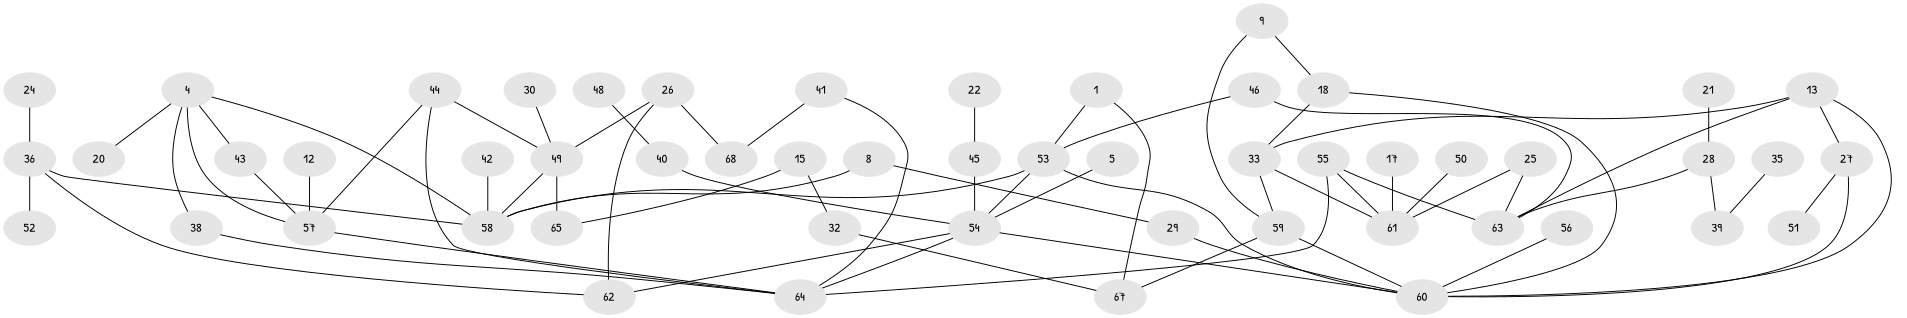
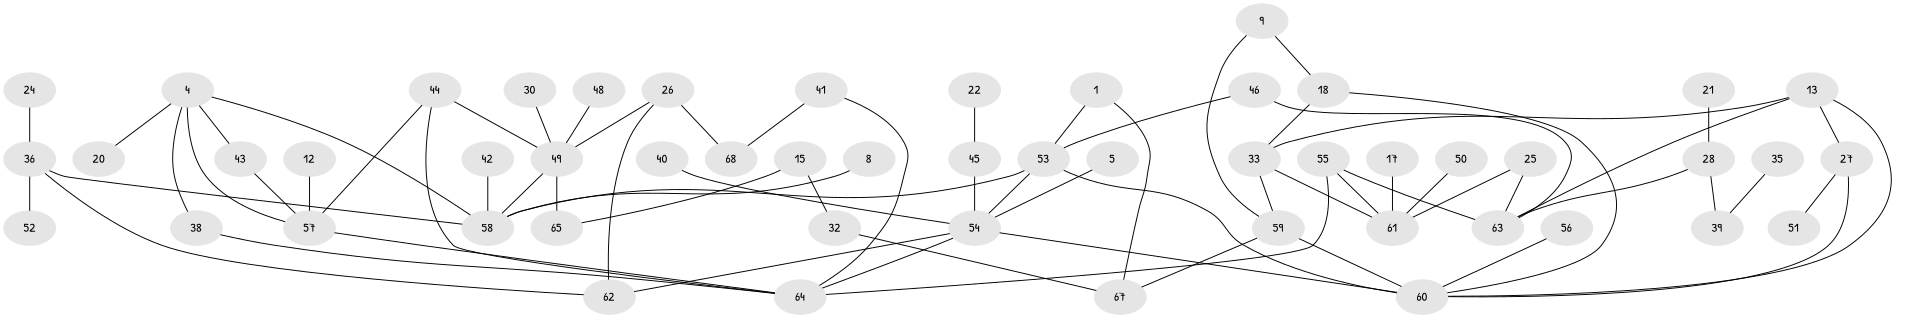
  graph {
    fontname="Patrick Hand"
    node [color=gray90 fontname="Patrick Hand" style=filled]
    edge [fontname="Patrick Hand" weight=1.0]
    1
    53
    67
    58
    54
    60
    4
    20
    38
    43
    57
    64
    5
    62
    8
-   29
    9
    18
    59
    33
    12
    13
    27
    63
    51
    61
    15
    32
    65
    17
    21
    28
    39
    22
    45
    24
    36
    52
    25
    26
    49
    68
    30
    35
    40
    41
    42
    44
    46
    48
    50
    55
    56
    1 -- 53
    1 -- 67
    53 -- 58
    53 -- 54
    53 -- 60
    54 -- 60
    54 -- 64
    54 -- 62
    4 -- 58
    4 -- 20
    4 -- 38
    4 -- 43
    4 -- 57
    38 -- 64
    43 -- 57
    57 -- 64
    5 -- 54
    8 -- 58
-   8 -- 29
-   29 -- 60
    9 -- 18
    9 -- 59
    18 -- 60
    18 -- 33
    59 -- 67
    59 -- 60
    33 -- 59
    33 -- 61
    12 -- 57
    13 -- 60
    13 -- 33
    13 -- 27
    13 -- 63
    27 -- 60
    27 -- 51
    15 -- 32
    15 -- 65
    32 -- 67
    17 -- 61
    21 -- 28
    28 -- 63
    28 -- 39
    22 -- 45
    45 -- 54
    24 -- 36
    36 -- 58
    36 -- 62
    36 -- 52
    25 -- 63
    25 -- 61
    26 -- 62
    26 -- 49
    26 -- 68
    49 -- 58
    49 -- 65
    30 -- 49
    35 -- 39
    40 -- 54
    41 -- 64
    41 -- 68
    42 -- 58
    44 -- 57
    44 -- 64
    44 -- 49
    46 -- 53
    46 -- 63
-   48 -- 40
+   48 -- 49
    50 -- 61
    55 -- 64
    55 -- 63
    55 -- 61
    56 -- 60
  }
